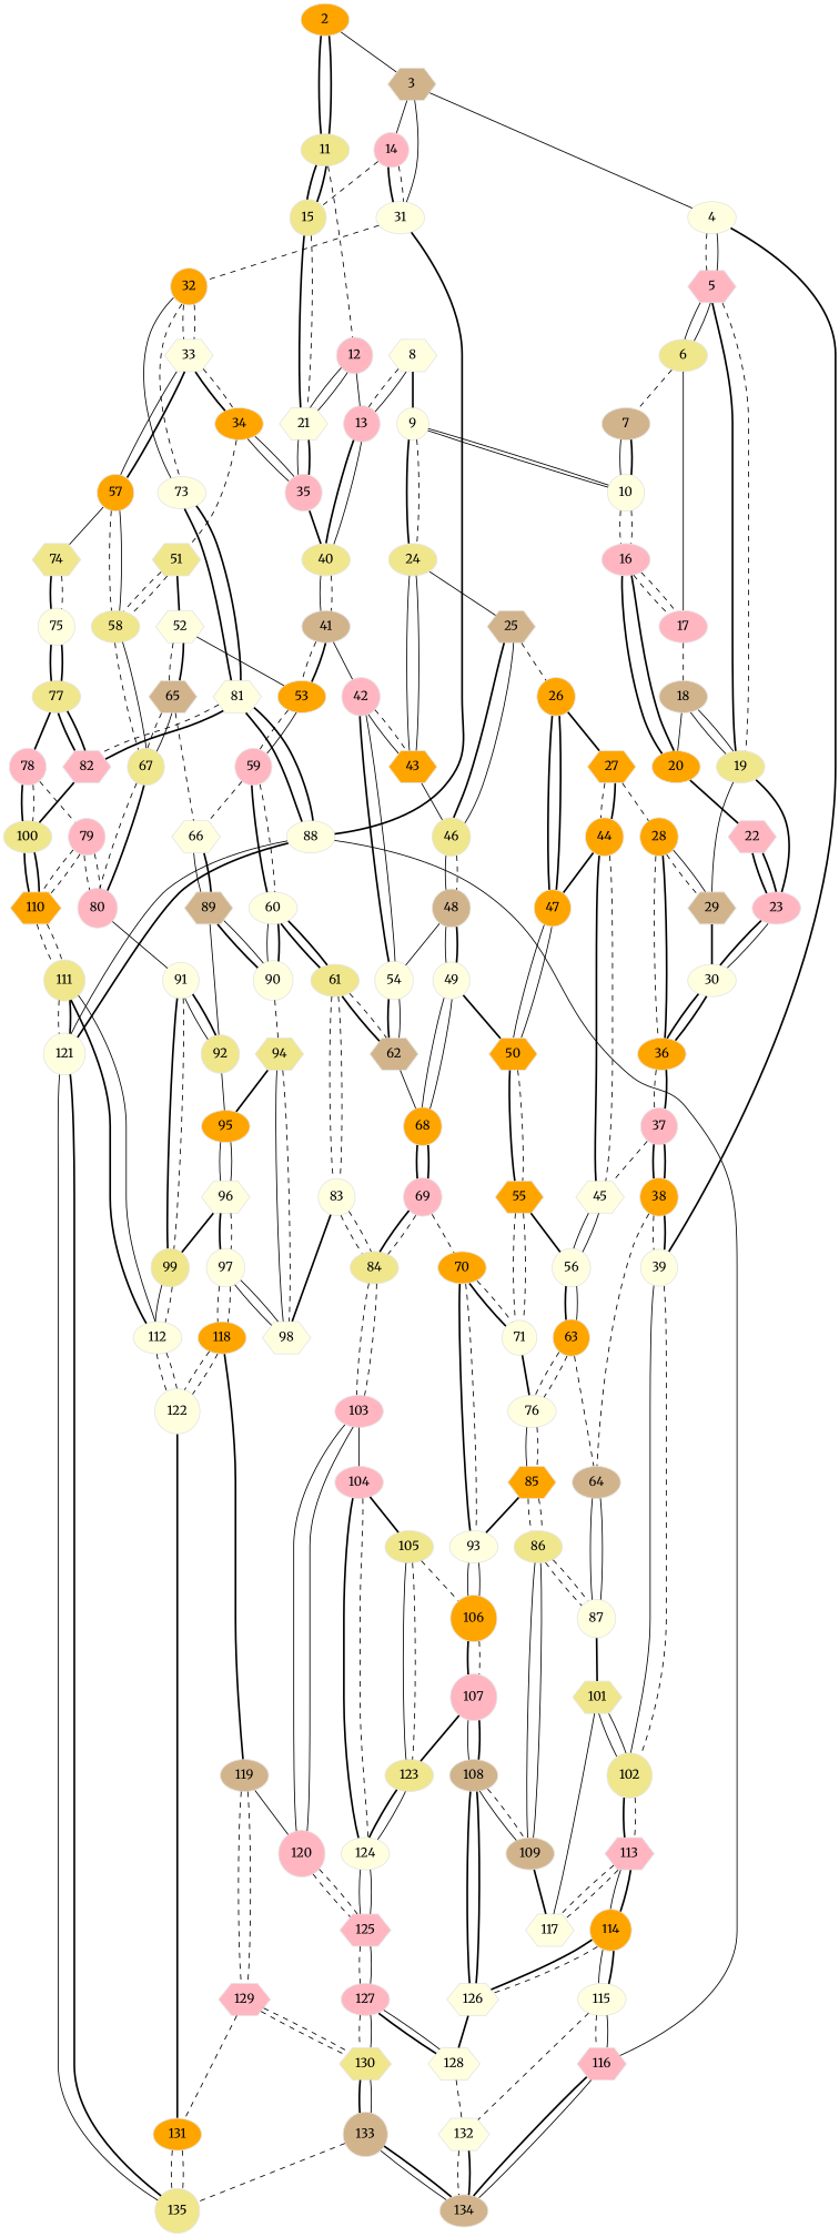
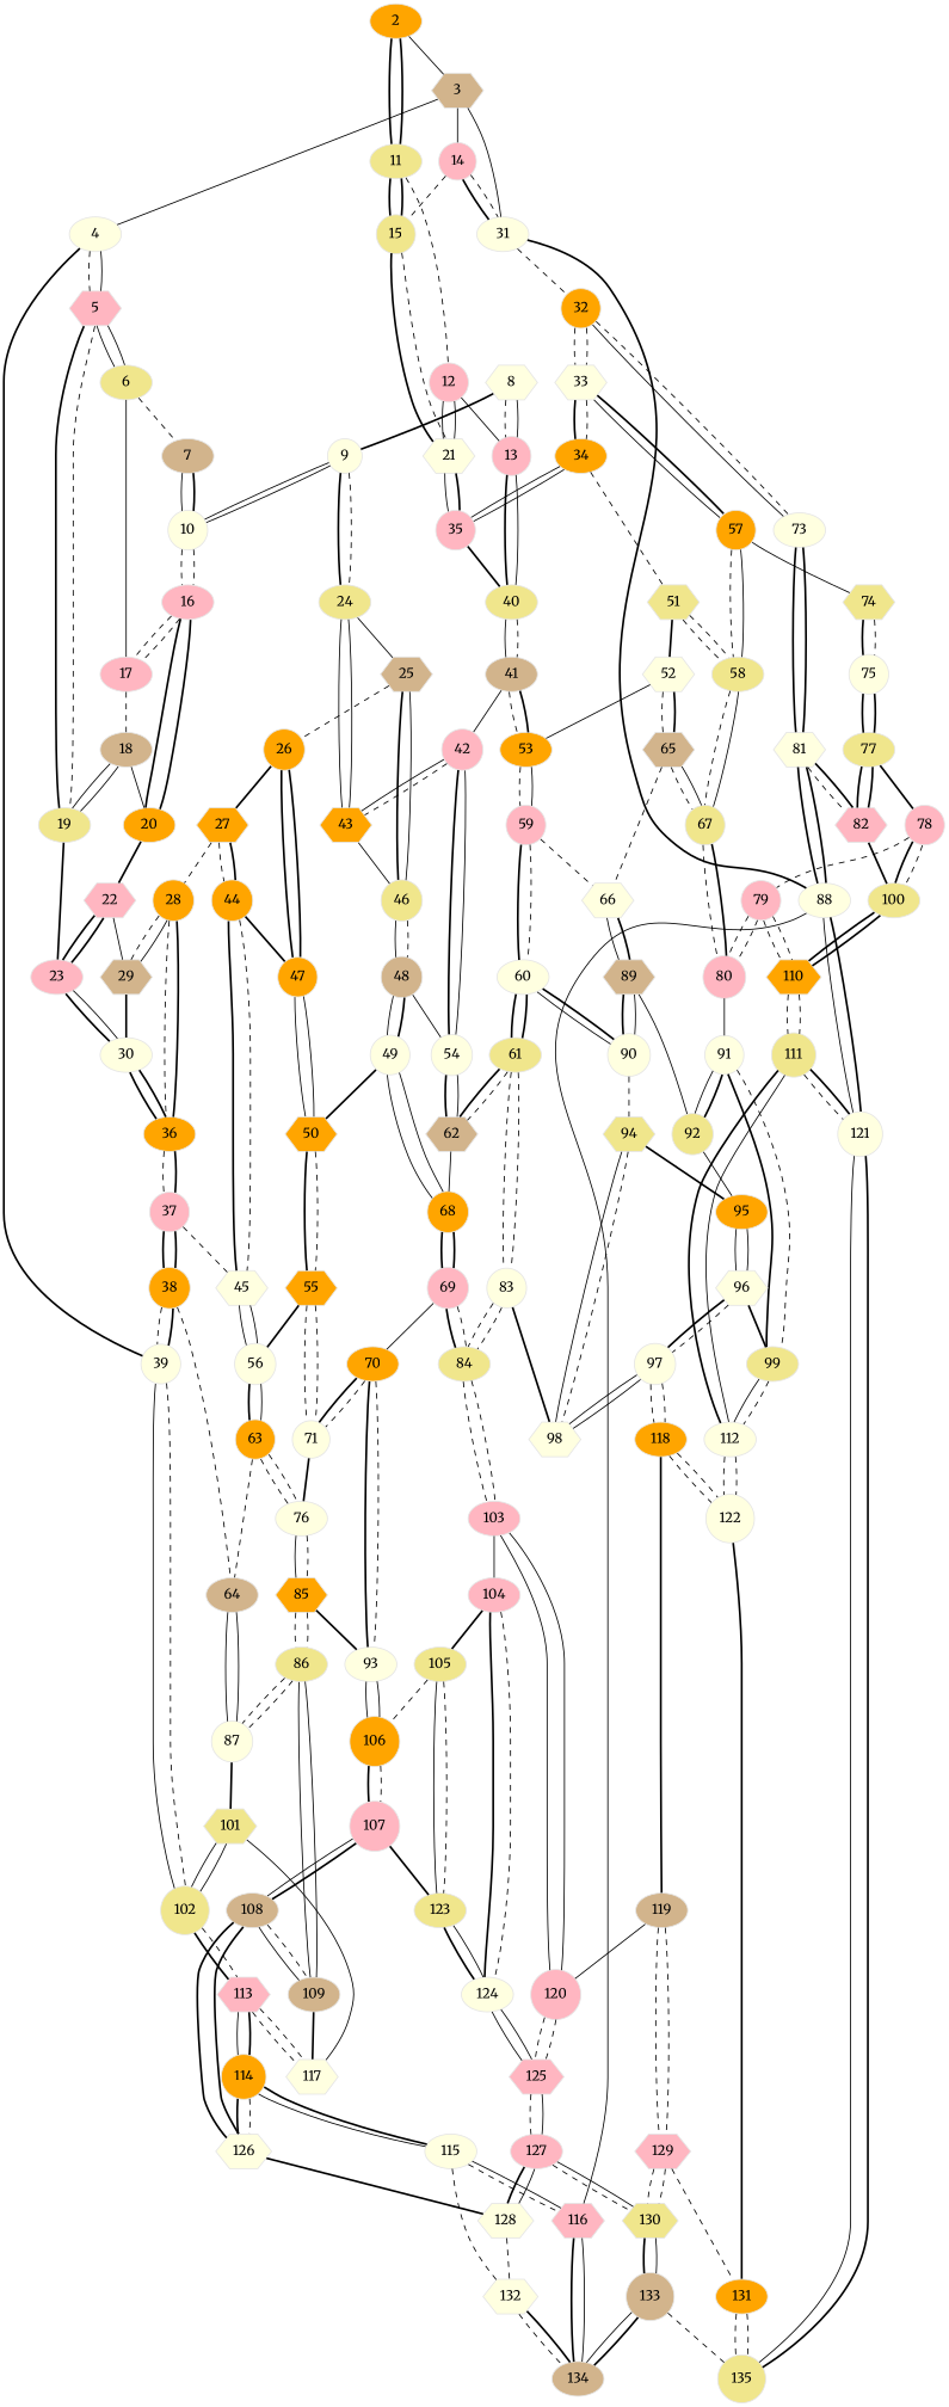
  graph {
    fontname=Merriweather
    node [color=gray90 fillcolor=lightyellow fontname=Merriweather shape=ellipse style=filled]
    edge [fontname=Merriweather style=dashed]
    2 [fillcolor=orange]
    3 [fillcolor=tan shape=hexagon]
    11 [fillcolor=khaki]
    8 [shape=hexagon]
    9 [shape=circle]
    13 [fillcolor=lightpink shape=circle]
    4
    14 [fillcolor=lightpink shape=circle]
    31
    12 [fillcolor=lightpink shape=circle]
    15 [fillcolor=khaki shape=circle]
    5 [fillcolor=lightpink shape=hexagon]
    39 [shape=circle]
    32 [fillcolor=orange shape=circle]
    88
    6 [fillcolor=khaki]
    19 [fillcolor=khaki]
    102 [fillcolor=khaki shape=circle]
    116 [fillcolor=lightpink shape=hexagon]
    134 [fillcolor=tan]
    7 [fillcolor=tan]
    17 [fillcolor=lightpink]
    23 [fillcolor=lightpink]
    10 [shape=circle]
    18 [fillcolor=tan]
    16 [fillcolor=lightpink]
    24 [fillcolor=khaki]
    40 [fillcolor=khaki]
    25 [fillcolor=tan shape=hexagon]
    43 [fillcolor=orange shape=hexagon]
    20 [fillcolor=orange]
    21 [shape=hexagon]
    35 [fillcolor=lightpink shape=circle]
    41 [fillcolor=tan]
    22 [fillcolor=lightpink shape=hexagon]
    30
    29 [fillcolor=tan shape=hexagon]
    36 [fillcolor=orange]
    26 [fillcolor=orange shape=circle]
    46 [fillcolor=khaki shape=circle]
    27 [fillcolor=orange shape=hexagon]
    47 [fillcolor=orange shape=circle]
    48 [fillcolor=tan shape=circle]
    28 [fillcolor=orange shape=circle]
    44 [fillcolor=orange shape=circle]
    50 [fillcolor=orange shape=hexagon]
    45 [shape=hexagon]
    37 [fillcolor=lightpink shape=circle]
    33 [shape=hexagon]
    73
    121 [shape=circle]
    34 [fillcolor=orange]
    57 [fillcolor=orange shape=circle]
    81 [shape=hexagon]
    51 [fillcolor=khaki shape=hexagon]
    58 [fillcolor=khaki]
    74 [fillcolor=khaki shape=hexagon]
    52 [shape=hexagon]
    38 [fillcolor=orange shape=circle]
    64 [fillcolor=tan]
    56 [shape=circle]
    87 [shape=circle]
    113 [fillcolor=lightpink shape=hexagon]
    42 [fillcolor=lightpink shape=circle]
    53 [fillcolor=orange]
    54 [shape=circle]
    59 [fillcolor=lightpink shape=circle]
    62 [fillcolor=tan shape=hexagon]
    63 [fillcolor=orange shape=circle]
    49 [shape=circle]
    55 [fillcolor=orange shape=hexagon]
    68 [fillcolor=orange shape=circle]
    69 [fillcolor=lightpink shape=circle]
    71 [shape=circle]
    65 [fillcolor=tan shape=hexagon]
    67 [fillcolor=khaki shape=circle]
    66 [shape=hexagon]
    60
    76
    75 [shape=circle]
    80 [fillcolor=lightpink shape=circle]
    61 [fillcolor=khaki]
    90 [shape=circle]
    89 [fillcolor=tan shape=hexagon]
    83 [shape=circle]
    94 [fillcolor=khaki shape=hexagon]
    84 [fillcolor=khaki]
    98 [shape=hexagon]
    85 [fillcolor=orange shape=hexagon]
    101 [fillcolor=khaki shape=hexagon]
    92 [fillcolor=khaki shape=circle]
    91 [shape=circle]
    70 [fillcolor=orange]
    93
    103 [fillcolor=lightpink]
    106 [fillcolor=orange shape=circle]
    77 [fillcolor=khaki]
    82 [fillcolor=lightpink shape=hexagon]
    78 [fillcolor=lightpink shape=circle]
    86 [fillcolor=khaki]
    79 [fillcolor=lightpink shape=circle]
    100 [fillcolor=khaki]
    110 [fillcolor=orange shape=hexagon]
    111 [fillcolor=khaki shape=circle]
-   99 [fillcolor=khaki shape=circle]
+   99 [fillcolor=khaki]
    104 [fillcolor=lightpink]
    120 [fillcolor=lightpink shape=circle]
    109 [fillcolor=tan]
    117 [shape=hexagon]
    135 [fillcolor=khaki shape=circle]
    95 [fillcolor=orange]
    112
    96 [shape=hexagon]
    107 [fillcolor=lightpink shape=circle]
    97 [shape=circle]
    118 [fillcolor=orange]
    122 [shape=circle]
    119 [fillcolor=tan]
    114 [fillcolor=orange shape=circle]
    105 [fillcolor=khaki]
    124
    125 [fillcolor=lightpink shape=hexagon]
    123 [fillcolor=khaki]
    108 [fillcolor=tan]
    126 [shape=hexagon]
    128 [shape=hexagon]
    131 [fillcolor=orange]
    115
    132 [shape=hexagon]
    129 [fillcolor=lightpink shape=hexagon]
    130 [fillcolor=khaki shape=hexagon]
    127 [fillcolor=lightpink]
    133 [fillcolor=tan shape=circle]
    2 -- 3 [style=solid]
    2 -- 11 [style=bold]
    2 -- 11 [style=bold]
    3 -- 4 [style=solid]
    3 -- 14 [style=solid]
    3 -- 31 [style=solid]
    11 -- 12
    11 -- 15 [style=bold]
    11 -- 15 [style=bold]
    8 -- 9 [style=bold]
    8 -- 13
    8 -- 13 [style=solid]
    9 -- 10 [style=solid]
    9 -- 10 [style=solid]
    9 -- 24 [style=bold]
    9 -- 24
    13 -- 40 [style=bold]
    13 -- 40 [style=solid]
    4 -- 5
    4 -- 5 [style=solid]
    4 -- 39 [style=bold]
    14 -- 31 [style=bold]
    14 -- 31
    14 -- 15
    31 -- 32
    31 -- 88 [style=bold]
    12 -- 13 [style=solid]
    12 -- 21 [style=solid]
    12 -- 21 [style=solid]
    15 -- 21 [style=bold]
    15 -- 21
    5 -- 6 [style=solid]
    5 -- 6 [style=solid]
    5 -- 19 [style=bold]
    5 -- 19
    39 -- 102 [style=solid]
    39 -- 102
    32 -- 33
    32 -- 33
    32 -- 73 [style=solid]
    32 -- 73
    88 -- 116 [style=solid]
    88 -- 121 [style=solid]
    88 -- 121 [style=bold]
    6 -- 7
    6 -- 17 [style=solid]
    19 -- 23 [style=bold]
    102 -- 113 [style=bold]
    102 -- 113
    116 -- 134 [style=bold]
    116 -- 134 [style=solid]
    7 -- 10 [style=solid]
    7 -- 10 [style=bold]
    17 -- 18
    23 -- 30 [style=bold]
    23 -- 30 [style=solid]
    10 -- 16
    10 -- 16
    18 -- 19 [style=solid]
    18 -- 19 [style=solid]
    18 -- 20 [style=solid]
    16 -- 17
    16 -- 17
    16 -- 20 [style=bold]
    16 -- 20 [style=bold]
    24 -- 25 [style=solid]
    24 -- 43 [style=solid]
    24 -- 43 [style=solid]
    40 -- 41 [style=solid]
    40 -- 41
    25 -- 26
    25 -- 46 [style=bold]
    25 -- 46 [style=solid]
    43 -- 46 [style=solid]
    20 -- 22 [style=bold]
    21 -- 35 [style=solid]
    21 -- 35 [style=bold]
    35 -- 40 [style=bold]
    41 -- 42 [style=solid]
    41 -- 53
    41 -- 53 [style=bold]
    22 -- 23 [style=bold]
    22 -- 23 [style=bold]
-   19 -- 29 [style=solid]
+   22 -- 29 [style=solid]
    30 -- 36 [style=bold]
    30 -- 36 [style=bold]
    29 -- 30 [style=bold]
    36 -- 37
    36 -- 37 [style=bold]
    26 -- 27 [style=bold]
    26 -- 47 [style=bold]
    26 -- 47 [style=bold]
    46 -- 48 [style=solid]
    46 -- 48
    27 -- 28
    27 -- 44
    27 -- 44 [style=bold]
    47 -- 50 [style=solid]
    47 -- 50 [style=solid]
    48 -- 54 [style=solid]
    48 -- 49 [style=solid]
    48 -- 49 [style=bold]
    28 -- 29
    28 -- 29 [style=solid]
    28 -- 36
    28 -- 36 [style=bold]
    44 -- 47 [style=bold]
    44 -- 45 [style=bold]
    44 -- 45
    50 -- 55 [style=bold]
    50 -- 55
    45 -- 56 [style=solid]
    45 -- 56 [style=solid]
    37 -- 45
    37 -- 38 [style=bold]
    37 -- 38 [style=bold]
    33 -- 34 [style=bold]
    33 -- 34
    33 -- 57 [style=solid]
    33 -- 57 [style=bold]
    73 -- 81 [style=bold]
    73 -- 81 [style=bold]
    121 -- 135 [style=solid]
    121 -- 135 [style=bold]
    34 -- 35 [style=solid]
    34 -- 35 [style=solid]
    34 -- 51
    57 -- 58
    57 -- 58 [style=solid]
    57 -- 74 [style=solid]
    81 -- 88 [style=bold]
    81 -- 88 [style=bold]
    81 -- 82
    81 -- 82 [style=bold]
    51 -- 58
    51 -- 58
    51 -- 52 [style=bold]
    58 -- 67
    58 -- 67 [style=solid]
    74 -- 75 [style=bold]
    74 -- 75
    52 -- 53 [style=solid]
    52 -- 65
    52 -- 65 [style=bold]
    38 -- 39
    38 -- 39 [style=bold]
    38 -- 64
    64 -- 87 [style=solid]
    64 -- 87 [style=solid]
    56 -- 63 [style=bold]
    56 -- 63 [style=solid]
    87 -- 101 [style=bold]
    113 -- 117
    113 -- 117
    113 -- 114 [style=solid]
    113 -- 114 [style=bold]
    42 -- 43 [style=solid]
    42 -- 43
    42 -- 54 [style=bold]
    42 -- 54 [style=solid]
    53 -- 59
    53 -- 59 [style=solid]
    54 -- 62 [style=bold]
    54 -- 62 [style=solid]
    59 -- 66
    59 -- 60 [style=bold]
    59 -- 60
    62 -- 68 [style=solid]
    63 -- 64
    63 -- 76
    63 -- 76
    49 -- 50 [style=bold]
    49 -- 68 [style=solid]
    49 -- 68 [style=solid]
    55 -- 56 [style=bold]
    55 -- 71
    55 -- 71
    68 -- 69 [style=bold]
    68 -- 69 [style=bold]
    69 -- 84 [style=bold]
    69 -- 84
-   69 -- 70
+   69 -- 70 [style=solid]
    71 -- 76 [style=bold]
    65 -- 67
    65 -- 67 [style=solid]
    65 -- 66
    67 -- 80
    67 -- 80 [style=bold]
    66 -- 89 [style=solid]
    66 -- 89 [style=bold]
    60 -- 61 [style=bold]
    60 -- 61 [style=bold]
    60 -- 90 [style=solid]
    60 -- 90 [style=bold]
    76 -- 85 [style=solid]
    76 -- 85
    75 -- 77 [style=bold]
    75 -- 77 [style=bold]
    80 -- 91 [style=solid]
    61 -- 62 [style=bold]
    61 -- 62
    61 -- 83
    61 -- 83
    90 -- 94
    89 -- 90 [style=bold]
    89 -- 90 [style=solid]
    89 -- 92 [style=solid]
    83 -- 84
    83 -- 84
    83 -- 98 [style=bold]
    94 -- 98 [style=solid]
    94 -- 98
    94 -- 95 [style=bold]
    84 -- 103
    84 -- 103
    85 -- 93 [style=bold]
    85 -- 86
    85 -- 86
    101 -- 102 [style=solid]
    101 -- 102 [style=solid]
    101 -- 117 [style=solid]
    92 -- 95 [style=solid]
    91 -- 92 [style=solid]
    91 -- 92 [style=bold]
    91 -- 99 [style=bold]
    91 -- 99
    70 -- 71 [style=bold]
    70 -- 71
    70 -- 93 [style=bold]
    70 -- 93
    93 -- 106 [style=solid]
    93 -- 106 [style=solid]
    103 -- 104 [style=solid]
    103 -- 120 [style=solid]
    103 -- 120 [style=solid]
    106 -- 107 [style=bold]
    106 -- 107
    77 -- 82 [style=bold]
    77 -- 82 [style=bold]
    77 -- 78 [style=bold]
    82 -- 100 [style=bold]
    78 -- 79
    78 -- 100 [style=bold]
    78 -- 100
    86 -- 87
    86 -- 87
    86 -- 109 [style=solid]
    86 -- 109 [style=solid]
    79 -- 80
    79 -- 80
    79 -- 110
    79 -- 110
    100 -- 110 [style=bold]
    100 -- 110 [style=bold]
    110 -- 111
    110 -- 111
    111 -- 121
    111 -- 121 [style=bold]
    111 -- 112 [style=bold]
    111 -- 112 [style=solid]
    99 -- 112 [style=solid]
    99 -- 112
    104 -- 105 [style=bold]
    104 -- 124 [style=bold]
    104 -- 124
    120 -- 125
    120 -- 125
    109 -- 117 [style=bold]
    95 -- 96 [style=solid]
    95 -- 96 [style=solid]
    112 -- 122
    112 -- 122
    96 -- 99 [style=bold]
    96 -- 97 [style=bold]
    96 -- 97
    107 -- 123 [style=bold]
    107 -- 108 [style=solid]
    107 -- 108 [style=bold]
    97 -- 98 [style=solid]
    97 -- 98 [style=solid]
    97 -- 118
    97 -- 118
    118 -- 122
    118 -- 122
    118 -- 119 [style=bold]
    122 -- 131 [style=bold]
    119 -- 120 [style=solid]
    119 -- 129
    119 -- 129
    114 -- 126 [style=bold]
    114 -- 126
    114 -- 115 [style=solid]
    114 -- 115 [style=bold]
    105 -- 106
    105 -- 123 [style=solid]
    105 -- 123
    124 -- 125 [style=solid]
    124 -- 125 [style=solid]
    125 -- 127
    125 -- 127 [style=solid]
    123 -- 124 [style=bold]
    123 -- 124 [style=solid]
    108 -- 109 [style=solid]
    108 -- 109
    108 -- 126 [style=bold]
    108 -- 126 [style=bold]
    126 -- 128 [style=bold]
    128 -- 132
    131 -- 135
    131 -- 135
    115 -- 116
    115 -- 116 [style=solid]
    115 -- 132
    132 -- 134
    132 -- 134 [style=bold]
    129 -- 131
    129 -- 130
    129 -- 130
    130 -- 133 [style=bold]
    130 -- 133 [style=solid]
    127 -- 128 [style=bold]
    127 -- 128 [style=solid]
    127 -- 130
    127 -- 130 [style=solid]
    133 -- 134 [style=solid]
    133 -- 134 [style=bold]
    133 -- 135
  }
